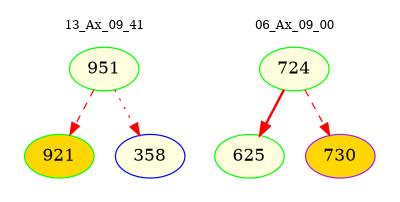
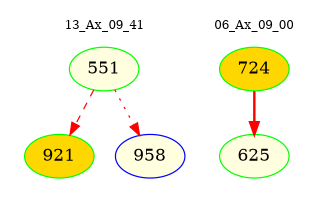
  digraph {
    node [color=green fillcolor=lightyellow style=filled]
    edge [color=red style=dashed]
-   n1 [label=951]
+   n1 [label=551]
    n2 [fillcolor=gold label=921]
-   n3 [color=blue label=358]
-   n4 [label=724]
+   n3 [color=blue label=958]
+   n4 [fillcolor=gold label=724]
    n5 [label=625]
-   n6 [color=purple fillcolor=gold label=730]
    subgraph cluster_1 {
      color=white
      fontsize=10
      label="13_Ax_09_41"
      n1
      n2
      n3
    }
    subgraph cluster_2 {
      color=white
      fontsize=10
      label="06_Ax_09_00"
      n4
      n5
-     n6
    }
    n1 -> n2
    n1 -> n3 [style=dotted]
    n4 -> n5 [style=bold]
-   n4 -> n6
  }
